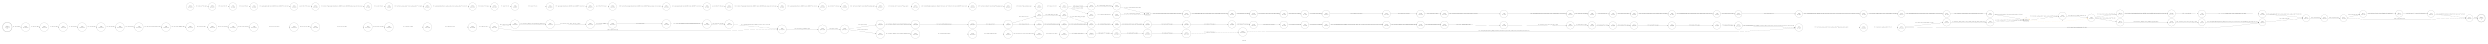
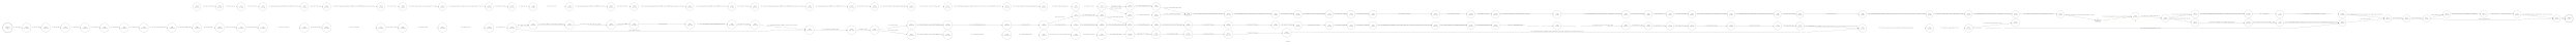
  digraph {
    fontname="Liberation Serif"
    label=ui_screenblt
    rankdir=LR
    node [fontname="Liberation Serif" shape=circle]
    edge [fontname="Liberation Serif"]
    n1 [label="N78951\n(rp:58, ep:0)\nexit" shape=doublecircle]
    n2 [label="N78952\n(rp:146, ep:146)\nentry" shape=doublecircle]
    n3 [label="N78954\n(rp:145, ep:145)"]
    n4 [label="N78955\n(rp:144, ep:144)"]
    n5 [label="N78956\n(rp:143, ep:143)"]
    n6 [label="N78957\n(rp:142, ep:142)"]
    n7 [label="N78958\n(rp:141, ep:141)"]
    n8 [label="N78959\n(rp:140, ep:140)"]
    n9 [label="N78960\n(rp:139, ep:139)"]
    n10 [label="N78961\n(rp:138, ep:138)"]
    n11 [label="N78962\n(rp:137, ep:137)"]
    n12 [label="N78964\n(rp:136, ep:136)"]
    n13 [label="N78966\n(rp:135, ep:135)"]
    n14 [label="N78968\n(rp:134, ep:134)"]
    n15 [label="N78970\n(rp:133, ep:133)"]
    n16 [label="N78972\n(rp:132, ep:132)"]
    n17 [label="N78974\n(rp:131, ep:131)"]
    n18 [label="N78976\n(rp:130, ep:130)"]
    n19 [label="N78977\n(rp:129, ep:129)"]
    n20 [label="N78978\n(rp:128, ep:128)"]
    n21 [label="N78979\n(rp:127, ep:127)"]
    n22 [label="N79118\n(rp:126, ep:126)"]
    n23 [label="N78988\n(rp:119, ep:119)"]
    n24 [label="N78981\n(rp:125, ep:125)"]
    n25 [label="N78989\n(rp:118, ep:118)"]
    n26 [label="N78982\n(rp:124, ep:124)"]
    n27 [label="N78990\n(rp:117, ep:117)"]
    n28 [label="N78983\n(rp:123, ep:123)"]
    n29 [label="N78984\n(rp:122, ep:122)"]
    n30 [label="N78985\n(rp:121, ep:121)"]
    n31 [label="N78986\n(rp:120, ep:120)"]
    n32 [label="N79120\n(rp:105, ep:105)"]
    n33 [label="N79121\n(rp:116, ep:116)"]
    n34 [label="N78992\n(rp:104, ep:104)"]
    n35 [label="N79021\n(rp:115, ep:115)"]
    n36 [label="N78993\n(rp:103, ep:103)"]
    n37 [label="N79022\n(rp:114, ep:114)"]
    n38 [label="N78994\n(rp:102, ep:102)"]
    n39 [label="N79122\n(rp:99, ep:99)"]
    n40 [label="N79123\n(rp:101, ep:101)"]
    n41 [label="N78996\n(rp:98, ep:98)"]
    n42 [label="N78998\n(rp:100, ep:100)"]
    n43 [label="N78999\n(rp:97, ep:97)"]
    n44 [label="N79000\n(rp:96, ep:96)"]
    n45 [label="N79001\n(rp:95, ep:95)"]
    n46 [label="N79002\n(rp:94, ep:94)"]
    n47 [label="N79003\n(rp:93, ep:93)"]
    n48 [label="N79004\n(rp:92, ep:92)"]
    n49 [label="N79005\n(rp:91, ep:91)"]
    n50 [label="N79006\n(rp:90, ep:90)"]
    n51 [label="N79007\n(rp:89, ep:89)"]
    n52 [label="N79008\n(rp:88, ep:88)"]
    n53 [label="N79009\n(rp:87, ep:87)"]
    n54 [label="N79010\n(rp:86, ep:86)"]
    n55 [label="N79011\n(rp:85, ep:85)"]
    n56 [label="N79012\n(rp:84, ep:84)"]
    n57 [label="N79013\n(rp:83, ep:83)"]
    n58 [label="N79014\n(rp:82, ep:82)"]
    n59 [label="N79015\n(rp:81, ep:81)"]
    n60 [label="N79016\n(rp:80, ep:80)"]
    n61 [label="N79017\n(rp:79, ep:79)"]
    n62 [label="N79018\n(rp:78, ep:78)"]
    n63 [label="N79035\n(rp:77, ep:77)"]
    n64 [label="N79036\n(rp:76, ep:76)"]
    n65 [label="N79037\n(rp:75, ep:75)"]
    n66 [label="N79023\n(rp:113, ep:113)"]
    n67 [label="N79024\n(rp:112, ep:112)"]
    n68 [label="N79025\n(rp:111, ep:111)"]
    n69 [label="N79026\n(rp:110, ep:110)"]
    n70 [label="N79027\n(rp:109, ep:109)"]
    n71 [label="N79028\n(rp:108, ep:108)"]
    n72 [label="N79029\n(rp:107, ep:107)"]
    n73 [label="N79030\n(rp:106, ep:106)"]
    n74 [label="N79126\n(rp:74, ep:74)"]
    n75 [label="N79109\n(rp:66, ep:8)"]
-   n76 [label="N79040\n(rp:73, ep:73)"]
    n77 [label="N79110\n(rp:65, ep:7)"]
    n78 [label="N79042\n(rp:72, ep:14)" shape=box]
    n79 [label="N79111\n(rp:64, ep:6)"]
    n80 [label="N79043\n(rp:71, ep:13)"]
    n81 [label="N79044\n(rp:70, ep:12)"]
    n82 [label="N79128\n(rp:57, ep:72)"]
    n83 [label="N79129\n(rp:69, ep:11)"]
    n84 [label="N79046\n(rp:56, ep:71)"]
    n85 [label="N79106\n(rp:68, ep:10)"]
    n86 [label="N79047\n(rp:55, ep:70)"]
    n87 [label="N79107\n(rp:67, ep:9)"]
    n88 [label="N79048\n(rp:54, ep:69)"]
    n89 [label="N79049\n(rp:53, ep:68)"]
    n90 [label="N79050\n(rp:52, ep:67)"]
    n91 [label="N79051\n(rp:51, ep:66)"]
    n92 [label="N79052\n(rp:50, ep:65)"]
    n93 [label="N79053\n(rp:49, ep:64)"]
    n94 [label="N79054\n(rp:48, ep:63)"]
    n95 [label="N79055\n(rp:47, ep:62)"]
    n96 [label="N79056\n(rp:46, ep:61)"]
    n97 [label="N79057\n(rp:45, ep:60)"]
    n98 [label="N79058\n(rp:44, ep:59)"]
    n99 [label="N79059\n(rp:43, ep:58)"]
    n100 [label="N79060\n(rp:42, ep:57)"]
    n101 [label="N79061\n(rp:41, ep:56)"]
    n102 [label="N79062\n(rp:40, ep:55)"]
    n103 [label="N79063\n(rp:39, ep:54)"]
    n104 [label="N79064\n(rp:38, ep:53)"]
    n105 [label="N79065\n(rp:37, ep:52)"]
    n106 [label="N79066\n(rp:36, ep:51)"]
    n107 [label="N79067\n(rp:35, ep:50)"]
    n108 [label="N79068\n(rp:34, ep:49)"]
    n109 [label="N79069\n(rp:33, ep:48)"]
    n110 [label="N79070\n(rp:32, ep:47)"]
    n111 [label="N79071\n(rp:31, ep:46)"]
    n112 [label="N79072\n(rp:30, ep:45)"]
    n113 [label="N79073\n(rp:29, ep:44)"]
    n114 [label="N79074\n(rp:28, ep:43)"]
    n115 [label="N79075\n(rp:27, ep:42)"]
    n116 [label="N79130\n(rp:24, ep:40)"]
    n117 [label="N79131\n(rp:26, ep:41)"]
    n118 [label="N79077\n(rp:23, ep:38)"]
    n119 [label="N79079\n(rp:25, ep:39)"]
    n120 [label="N79080\n(rp:22, ep:37)" shape=box]
    n121 [label="N79081\n(rp:21, ep:36)"]
    n122 [label="N79082\n(rp:20, ep:35)"]
    n123 [label="N79083\n(rp:19, ep:34)"]
    n124 [label="N79084\n(rp:18, ep:33)"]
    n125 [label="N79085\n(rp:17, ep:32)"]
    n126 [label="N79086\n(rp:16, ep:31)"]
    n127 [label="N79087\n(rp:15, ep:30)"]
    n128 [label="N79088\n(rp:14, ep:29)"]
    n129 [label="N79089\n(rp:13, ep:28)"]
    n130 [label="N79090\n(rp:12, ep:27)"]
    n131 [label="N79091\n(rp:11, ep:26)"]
    n132 [label="N79092\n(rp:10, ep:25)"]
    n133 [label="N79093\n(rp:9, ep:24)"]
    n134 [label="N79094\n(rp:8, ep:23)"]
    n135 [label="N79095\n(rp:7, ep:22)"]
    n136 [label="N79096\n(rp:6, ep:21)"]
    n137 [label="N79097\n(rp:5, ep:20)"]
    n138 [label="N79098\n(rp:4, ep:19)"]
    n139 [label="N79100\n(rp:3, ep:18)"]
    n140 [label="N79101\n(rp:2, ep:17)"]
    n141 [label="N79102\n(rp:1, ep:16)"]
    n142 [label="N79103\n(rp:0, ep:15)"]
    n143 [label="N79112\n(rp:63, ep:5)"]
    n144 [label="N79134\n(rp:62, ep:4)"]
    n145 [label="N79117\n(rp:59, ep:1)"]
    n146 [label="N79114\n(rp:61, ep:3)"]
    n147 [label="N79115\n(rp:60, ep:2)"]
    n2 -> n3 [label="%8 = alloca i8, align 1"]
    n3 -> n4 [label="%9 = alloca i32, align 4"]
    n4 -> n5 [label="%10 = alloca i32, align 4"]
    n5 -> n6 [label="%11 = alloca i32, align 4"]
    n6 -> n7 [label="%12 = alloca i32, align 4"]
    n7 -> n8 [label="%13 = alloca i32, align 4"]
    n8 -> n9 [label="%14 = alloca i32, align 4"]
    n9 -> n10 [label="%15 = alloca %struct._seamless_window*, align 8"]
    n10 -> n11 [label="%16 = alloca %struct._BOUNDS, align 2"]
    n11 -> n12 [label="store i8 %0, i8* %8, align 1"]
    n12 -> n13 [label="store i32 %1, i32* %9, align 4"]
    n13 -> n14 [label="store i32 %2, i32* %10, align 4"]
    n14 -> n15 [label="store i32 %3, i32* %11, align 4"]
    n15 -> n16 [label="store i32 %4, i32* %12, align 4"]
    n16 -> n17 [label="store i32 %5, i32* %13, align 4"]
    n17 -> n18 [label="store i32 %6, i32* %14, align 4"]
    n18 -> n19 [label="%17 = load i8, i8* %8, align 1"]
    n19 -> n20 [label="%18 = windows i8 %17 to i32"]
    n20 -> n21 [label="%19 = icmp ne i32 %18, 12"]
    n21 -> n22 [label="[%19 = icmp ne i32 %18, 12]"]
    n21 -> n23 [label="[!(%19 = icmp ne i32 %18, 12)]"]
    n22 -> n24 [label="%21 = load %struct._XDisplay*, %struct._XDisplay** @g_display, align 8"]
    n23 -> n25 [label="%29 = load i32, i32* @g_ownbackstore, align 4"]
    n24 -> n26 [label="%22 = load %struct._XGC*, %struct._XGC** @g_gc, align 8"]
    n25 -> n27 [label="%30 = icmp ne i32 %29, 0"]
    n26 -> n28 [label="%23 = load i8, i8* %8, align 1"]
    n27 -> n32 [label="[%30 = icmp ne i32 %29, 0]"]
    n27 -> n33 [label="[!(%30 = icmp ne i32 %29, 0)]"]
    n28 -> n29 [label="%24 = zext i8 %23 to i64"]
    n29 -> n30 [label="%25 = getelementptr inbounds [16 x i32], [16 x i32]* @rop2_map, i64 0, i64 %24"]
    n30 -> n31 [label="%26 = load i32, i32* %25, align 4"]
    n31 -> n23 [label="%27 = call i32 @XSetFunction(%struct._XDisplay* %21, %struct._XGC* %22, i32 %26)"]
    n32 -> n34 [label="%32 = load %struct._XDisplay*, %struct._XDisplay** @g_display, align 8"]
    n33 -> n35 [label="%62 = load %struct._XDisplay*, %struct._XDisplay** @g_display, align 8"]
    n34 -> n36 [label="%33 = load i32, i32* @g_Unobscured, align 4"]
    n35 -> n37 [label="%63 = load i64, i64* @g_wnd, align 8"]
    n36 -> n38 [label="%34 = icmp ne i32 %33, 0"]
    n37 -> n66 [label="%64 = load i64, i64* @g_wnd, align 8"]
    n38 -> n39 [label="[%34 = icmp ne i32 %33, 0]"]
    n38 -> n40 [label="[!(%34 = icmp ne i32 %33, 0)]"]
    n39 -> n41 [label="%36 = load i64, i64* @g_wnd, align 8"]
    n40 -> n42 [label="%38 = load i64, i64* @g_backstore, align 8"]
    n41 -> n43 [label="40 = [%36 = load i64, i64* @g_wnd, align 8]"]
    n42 -> n43 [label="40 = [%38 = load i64, i64* @g_backstore, align 8]"]
    n43 -> n44 [label="%41 = load i64, i64* @g_wnd, align 8"]
    n44 -> n45 [label="%42 = load %struct._XGC*, %struct._XGC** @g_gc, align 8"]
    n45 -> n46 [label="%43 = load i32, i32* %13, align 4"]
    n46 -> n47 [label="%44 = load i32, i32* %14, align 4"]
    n47 -> n48 [label="%45 = load i32, i32* %11, align 4"]
    n48 -> n49 [label="%46 = load i32, i32* %12, align 4"]
    n49 -> n50 [label="%47 = load i32, i32* %9, align 4"]
    n50 -> n51 [label="%48 = load i32, i32* %10, align 4"]
    n51 -> n52 [label="%49 = call i32 @XCopyArea(%struct._XDisplay* %32, i64 %40, i64 %41, %struct._XGC* %42, i32 %43, i32 %44, i32 %45, i32 %46, i32 %47, i32 %48)"]
    n52 -> n53 [label="%50 = load %struct._XDisplay*, %struct._XDisplay** @g_display, align 8"]
    n53 -> n54 [label="%51 = load i64, i64* @g_backstore, align 8"]
    n54 -> n55 [label="%52 = load i64, i64* @g_backstore, align 8"]
    n55 -> n56 [label="%53 = load %struct._XGC*, %struct._XGC** @g_gc, align 8"]
    n56 -> n57 [label="%54 = load i32, i32* %13, align 4"]
    n57 -> n58 [label="%55 = load i32, i32* %14, align 4"]
    n58 -> n59 [label="%56 = load i32, i32* %11, align 4"]
    n59 -> n60 [label="%57 = load i32, i32* %12, align 4"]
    n60 -> n61 [label="%58 = load i32, i32* %9, align 4"]
    n61 -> n62 [label="%59 = load i32, i32* %10, align 4"]
    n62 -> n63 [label="%60 = call i32 @XCopyArea(%struct._XDisplay* %50, i64 %51, i64 %52, %struct._XGC* %53, i32 %54, i32 %55, i32 %56, i32 %57, i32 %58, i32 %59)"]
    n63 -> n64 [label="%75 = load %struct._seamless_window*, %struct._seamless_window** @g_seamless_windows, align 8"]
    n64 -> n65 [label="%76 = icmp ne %struct._seamless_window* %75, null"]
    n65 -> n74 [label="[%76 = icmp ne %struct._seamless_window* %75, null]"]
    n65 -> n75 [label="[!(%76 = icmp ne %struct._seamless_window* %75, null)]"]
    n66 -> n67 [label="%65 = load %struct._XGC*, %struct._XGC** @g_gc, align 8"]
    n67 -> n68 [label="%66 = load i32, i32* %13, align 4"]
    n68 -> n69 [label="%67 = load i32, i32* %14, align 4"]
    n69 -> n70 [label="%68 = load i32, i32* %11, align 4"]
    n70 -> n71 [label="%69 = load i32, i32* %12, align 4"]
    n71 -> n72 [label="%70 = load i32, i32* %9, align 4"]
    n72 -> n73 [label="%71 = load i32, i32* %10, align 4"]
    n73 -> n63 [label="%72 = call i32 @XCopyArea(%struct._XDisplay* %62, i64 %63, i64 %64, %struct._XGC* %65, i32 %66, i32 %67, i32 %68, i32 %69, i32 %70, i32 %71)"]
-   n74 -> n76 [label="%79 = load %struct._seamless_window*, %struct._seamless_window** @g_seamless_windows, align 8"]
    n75 -> n77 [label="%144 = load i8, i8* %8, align 1"]
-   n76 -> n78 [label="store %struct._seamless_window* %79, %struct._seamless_window** %15, align 8"]
    n77 -> n79 [label="%145 = zext i8 %144 to i32"]
    n78 -> n78 [color=orange label="@" style=dashed]
    n78 -> n80 [label="%81 = load %struct._seamless_window*, %struct._seamless_window** %15, align 8"]
    n78 -> n81 [color=orange label="@" style=dashed]
    n79 -> n143 [label="%146 = icmp ne i32 %145, 12"]
    n80 -> n81 [label="%82 = icmp ne %struct._seamless_window* %81, null"]
    n81 -> n82 [label="[%82 = icmp ne %struct._seamless_window* %81, null]"]
    n81 -> n83 [label="[!(%82 = icmp ne %struct._seamless_window* %81, null)]"]
    n82 -> n84 [label="%84 = load i16, i16* getelementptr inbounds (%struct._BOUNDS, %struct._BOUNDS* @g_clip_rectangle, i32 0, i32 0), align 2"]
    n83 -> n85 [label="%140 = load %struct._XDisplay*, %struct._XDisplay** @g_display, align 8"]
    n84 -> n86 [label="%85 = sext i16 %84 to i32"]
    n85 -> n87 [label="%141 = load %struct._XGC*, %struct._XGC** @g_gc, align 8"]
    n86 -> n88 [label="%86 = load %struct._seamless_window*, %struct._seamless_window** %15, align 8"]
    n87 -> n75 [label="%142 = call i32 @XSetClipRectangles(%struct._XDisplay* %140, %struct._XGC* %141, i32 0, i32 0, %struct._BOUNDS* @g_clip_rectangle, i32 1, i32 3)"]
    n88 -> n77 [label="%87 = getelementptr inbounds %struct._seamless_window, %struct._seamless_window* %86, i32 0, i32 4"]
    n89 -> n90 [label="%88 = load i32, i32* %87, align 8"]
    n90 -> n91 [label="%89 = sub i32 %85, %88"]
    n91 -> n92 [label="%90 = trunc i32 %89 to i16"]
    n92 -> n93 [label="%91 = getelementptr inbounds %struct._BOUNDS, %struct._BOUNDS* %16, i32 0, i32 0"]
    n93 -> n94 [label="store i16 %90, i16* %91, align 2"]
    n94 -> n95 [label="%92 = load i16, i16* getelementptr inbounds (%struct._BOUNDS, %struct._BOUNDS* @g_clip_rectangle, i32 0, i32 1), align 2"]
    n95 -> n96 [label="%93 = sext i16 %92 to i32"]
    n96 -> n97 [label="%94 = load %struct._seamless_window*, %struct._seamless_window** %15, align 8"]
    n97 -> n98 [label="%95 = getelementptr inbounds %struct._seamless_window, %struct._seamless_window* %94, i32 0, i32 5"]
    n98 -> n99 [label="%96 = load i32, i32* %95, align 4"]
    n99 -> n100 [label="%97 = sub i32 %93, %96"]
    n100 -> n101 [label="%98 = trunc i32 %97 to i16"]
    n101 -> n102 [label="%99 = getelementptr inbounds %struct._BOUNDS, %struct._BOUNDS* %16, i32 0, i32 1"]
    n102 -> n103 [label="store i16 %98, i16* %99, align 2"]
    n103 -> n104 [label="%100 = load i16, i16* getelementptr inbounds (%struct._BOUNDS, %struct._BOUNDS* @g_clip_rectangle, i32 0, i32 2), align 2"]
    n104 -> n105 [label="%101 = getelementptr inbounds %struct._BOUNDS, %struct._BOUNDS* %16, i32 0, i32 2"]
    n105 -> n106 [label="store i16 %100, i16* %101, align 2"]
    n106 -> n107 [label="%102 = load i16, i16* getelementptr inbounds (%struct._BOUNDS, %struct._BOUNDS* @g_clip_rectangle, i32 0, i32 3), align 2"]
    n107 -> n108 [label="%103 = getelementptr inbounds %struct._BOUNDS, %struct._BOUNDS* %16, i32 0, i32 3"]
    n108 -> n109 [label="store i16 %102, i16* %103, align 2"]
    n109 -> n110 [label="%104 = load %struct._XDisplay*, %struct._XDisplay** @g_display, align 8"]
    n110 -> n111 [label="%105 = load %struct._XGC*, %struct._XGC** @g_gc, align 8"]
    n111 -> n112 [label="%106 = call i32 @XSetClipRectangles(%struct._XDisplay* %104, %struct._XGC* %105, i32 0, i32 0, %struct._BOUNDS* %16, i32 1, i32 3)"]
    n112 -> n113 [label="%107 = load %struct._XDisplay*, %struct._XDisplay** @g_display, align 8"]
    n113 -> n114 [label="%108 = load i32, i32* @g_ownbackstore, align 4"]
    n114 -> n115 [label="%109 = icmp ne i32 %108, 0"]
    n115 -> n116 [label="[%109 = icmp ne i32 %108, 0]"]
    n115 -> n117 [label="[!(%109 = icmp ne i32 %108, 0)]"]
    n116 -> n118 [label="%111 = load i64, i64* @g_backstore, align 8"]
    n117 -> n119 [label="%113 = load i64, i64* @g_wnd, align 8"]
    n118 -> n120 [label="115 = [%111 = load i64, i64* @g_backstore, align 8]"]
    n119 -> n120 [label="115 = [%113 = load i64, i64* @g_wnd, align 8]"]
    n120 -> n121 [label="%116 = load %struct._seamless_window*, %struct._seamless_window** %15, align 8"]
    n121 -> n122 [label="%117 = getelementptr inbounds %struct._seamless_window, %struct._seamless_window* %116, i32 0, i32 0"]
    n122 -> n123 [label="%118 = load i64, i64* %117, align 8"]
    n123 -> n124 [label="%119 = load %struct._XGC*, %struct._XGC** @g_gc, align 8"]
    n124 -> n125 [label="%120 = load i32, i32* %9, align 4"]
    n125 -> n126 [label="%121 = load i32, i32* %10, align 4"]
    n126 -> n127 [label="%122 = load i32, i32* %11, align 4"]
    n127 -> n128 [label="%123 = load i32, i32* %12, align 4"]
    n128 -> n129 [label="%124 = load i32, i32* %9, align 4"]
    n129 -> n130 [label="%125 = load %struct._seamless_window*, %struct._seamless_window** %15, align 8"]
    n130 -> n131 [label="%126 = getelementptr inbounds %struct._seamless_window, %struct._seamless_window* %125, i32 0, i32 4"]
    n131 -> n132 [label="%127 = load i32, i32* %126, align 8"]
    n132 -> n133 [label="%128 = sub i32 %124, %127"]
    n133 -> n134 [label="%129 = load i32, i32* %10, align 4"]
    n134 -> n135 [label="%130 = load %struct._seamless_window*, %struct._seamless_window** %15, align 8"]
    n135 -> n136 [label="%131 = getelementptr inbounds %struct._seamless_window, %struct._seamless_window* %130, i32 0, i32 5"]
    n136 -> n137 [label="%132 = load i32, i32* %131, align 4"]
    n137 -> n138 [label="%133 = sub i32 %129, %132"]
    n138 -> n139 [label="%134 = call i32 @XCopyArea(%struct._XDisplay* %107, i64 %115, i64 %118, %struct._XGC* %119, i32 %120, i32 %121, i32 %122, i32 %123, i32 %128, i32 %133)"]
    n139 -> n140 [label="%136 = load %struct._seamless_window*, %struct._seamless_window** %15, align 8"]
    n140 -> n141 [label="%137 = getelementptr inbounds %struct._seamless_window, %struct._seamless_window* %136, i32 0, i32 20"]
    n141 -> n142 [label="%138 = load %struct._seamless_window*, %struct._seamless_window** %137, align 8"]
    n142 -> n78 [label="store %struct._seamless_window* %138, %struct._seamless_window** %15, align 8"]
    n143 -> n144 [label="[%146 = icmp ne i32 %145, 12]"]
    n143 -> n145 [label="[!(%146 = icmp ne i32 %145, 12)]"]
    n144 -> n146 [label="%148 = load %struct._XDisplay*, %struct._XDisplay** @g_display, align 8"]
    n145 -> n1 [label="ret void"]
    n146 -> n147 [label="%149 = load %struct._XGC*, %struct._XGC** @g_gc, align 8"]
    n147 -> n145 [label="%150 = call i32 @XSetFunction(%struct._XDisplay* %148, %struct._XGC* %149, i32 3)"]
  }
